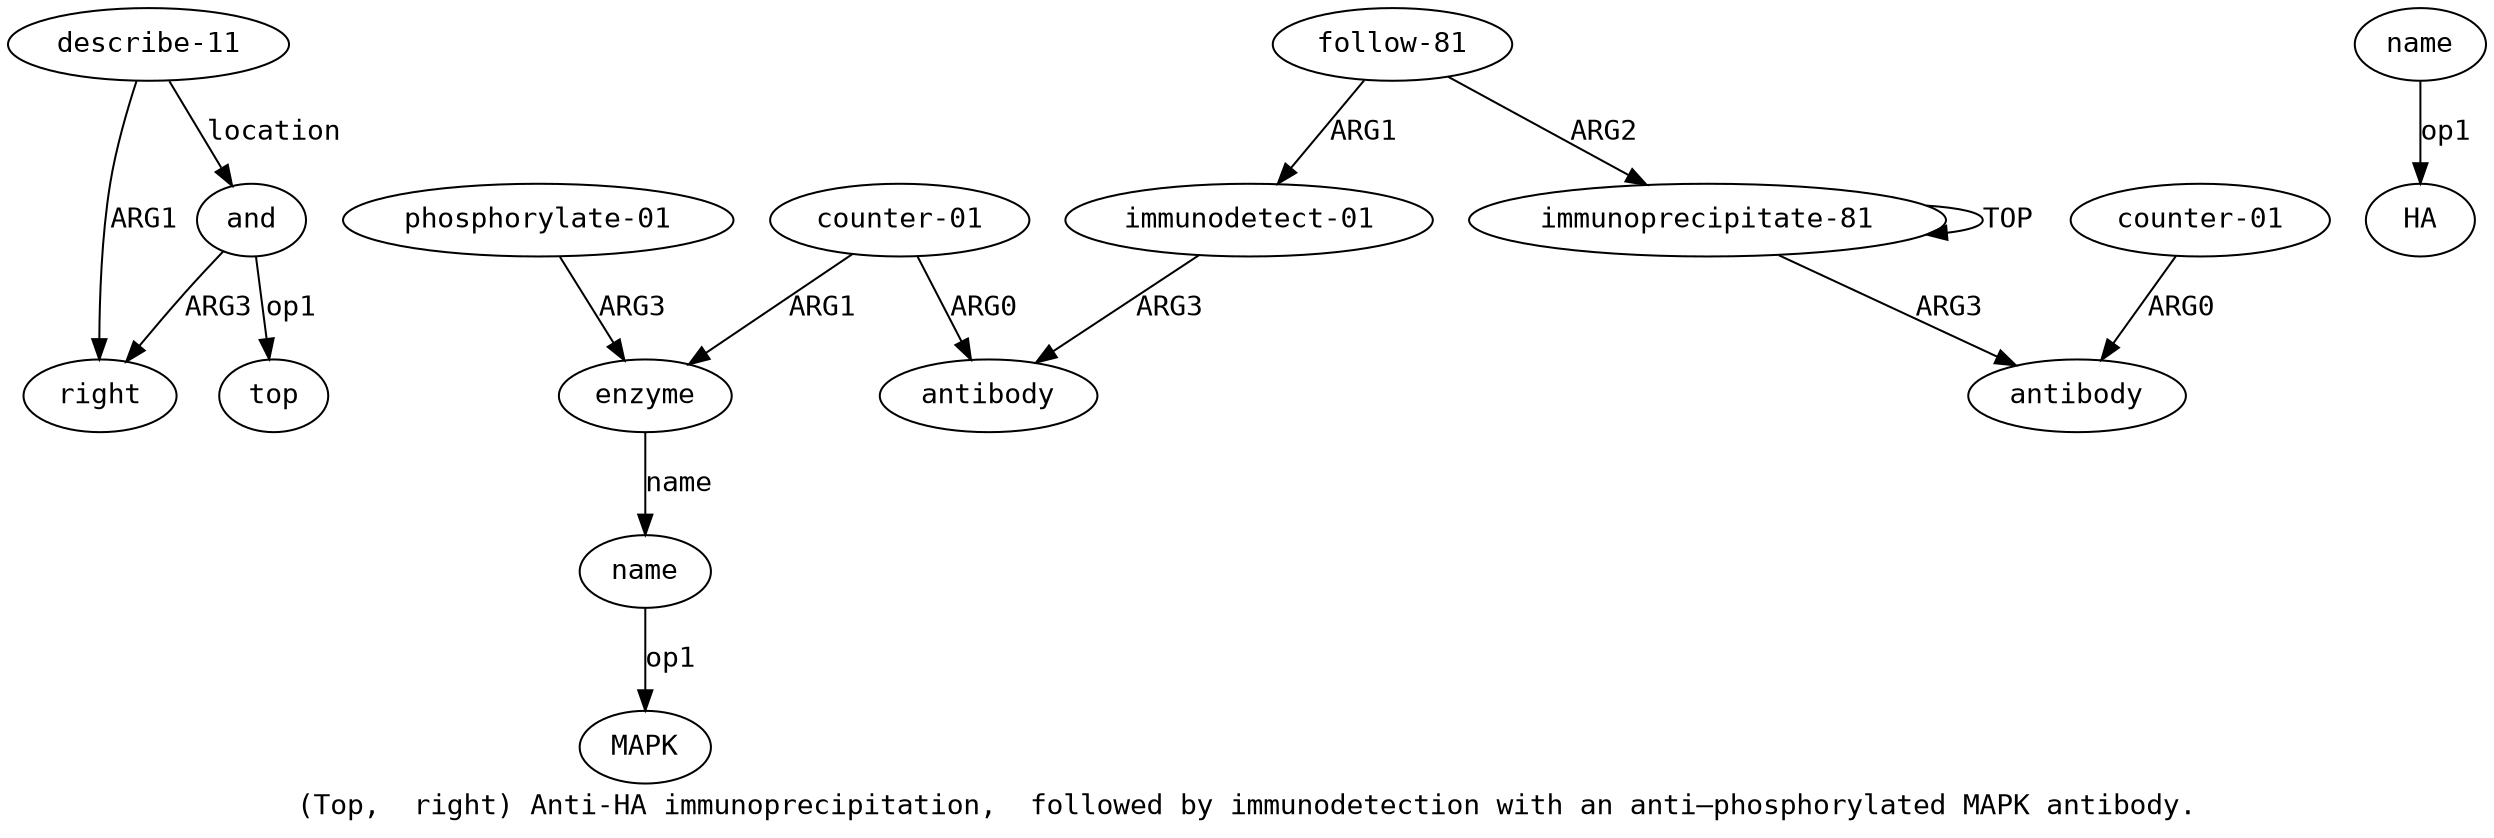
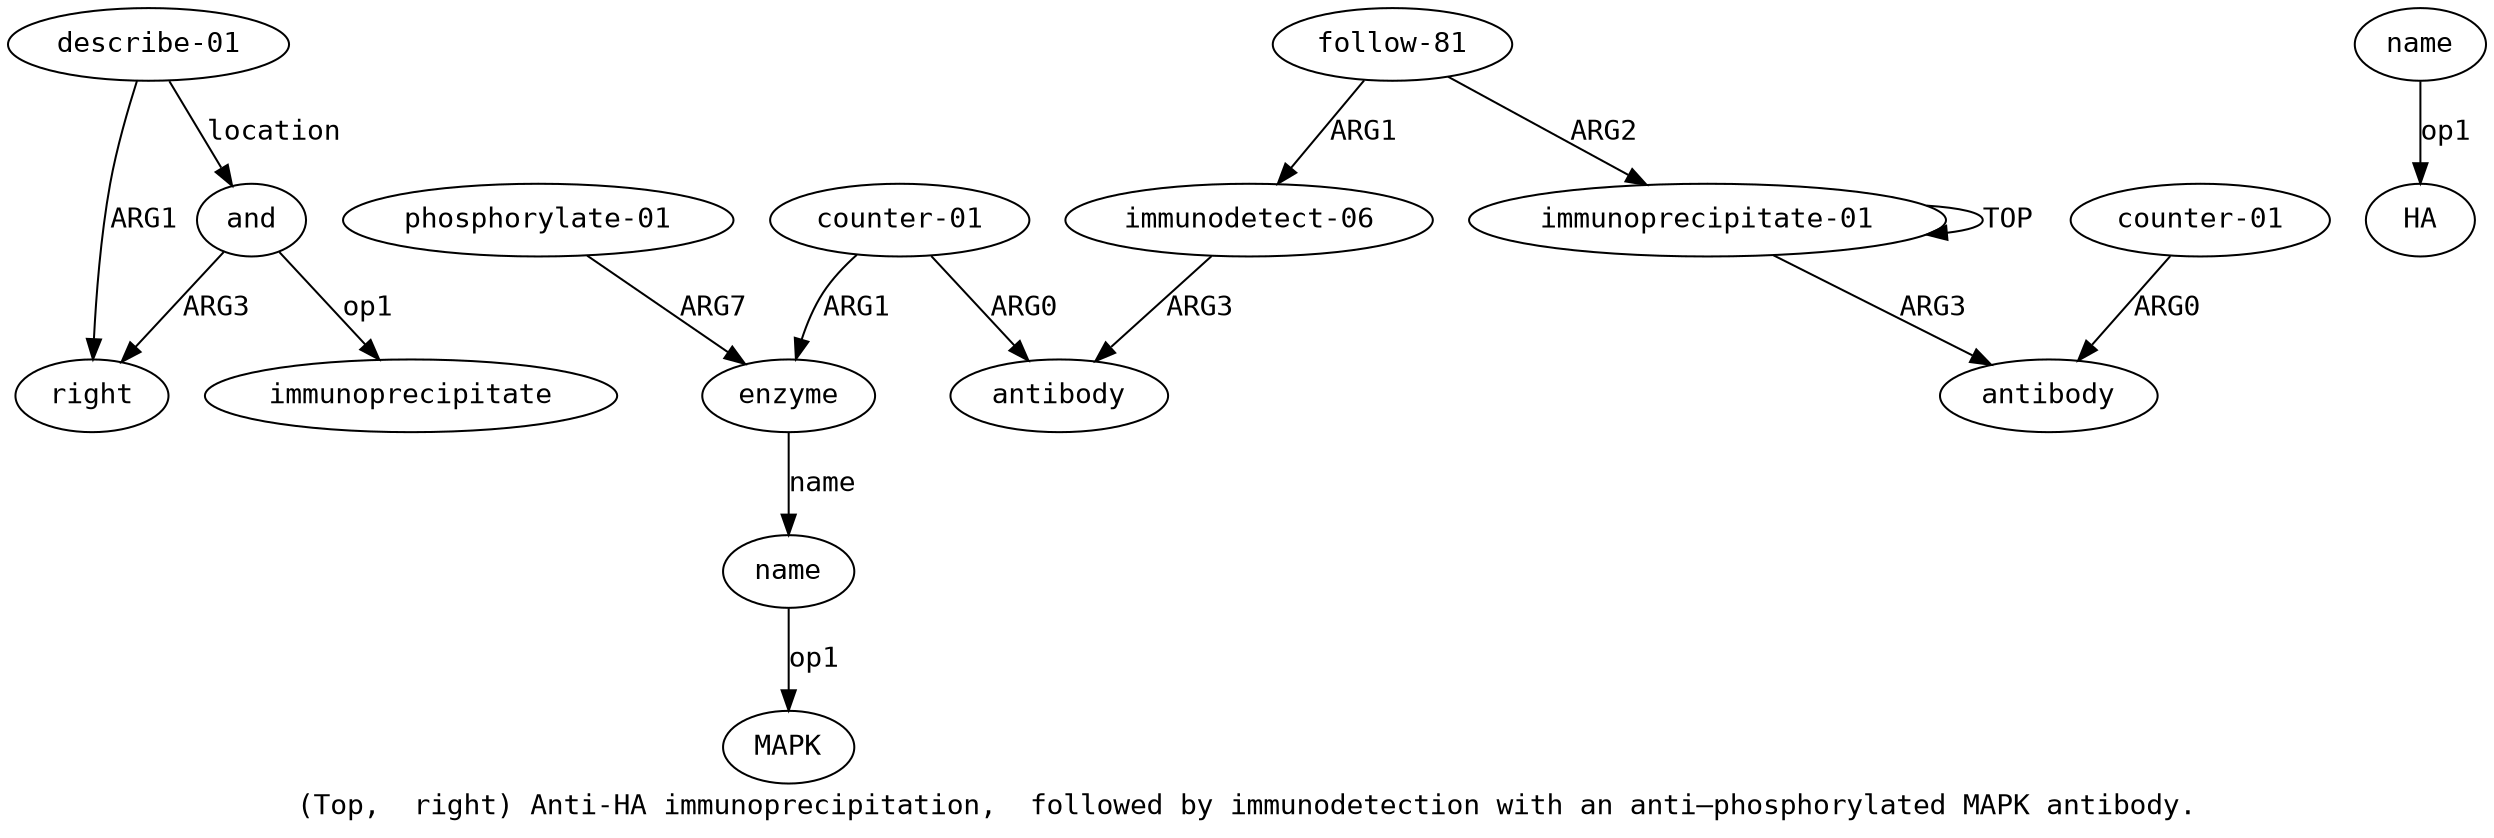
  digraph {
    fontname="DejaVu Sans Mono"
    label="(Top,  right) Anti-HA immunoprecipitation,  followed by immunodetection with an anti–phosphorylated MAPK antibody."
    node [color=black fontname="DejaVu Sans Mono" gold_ind=-1 gold_label=name test_ind=-1 test_label=name]
    edge [color=black fontname="DejaVu Sans Mono" gold_label=ARG3 test_label=ARG3]
    n1 [gold_ind=15 gold_label=right label=right test_ind=15 test_label=right]
-   n2 [gold_ind=14 gold_label=top label=top test_ind=14 test_label=top]
+   n2 [gold_ind=14 gold_label=top label=immunoprecipitate test_ind=14 test_label=top]
    n3 [gold_label=MAPK label=MAPK test_label=MAPK]
    n4 [gold_ind=11 gold_label="phosphorylate-01" label="phosphorylate-01" test_ind=11 test_label="phosphorylate-01"]
    n5 [gold_ind=9 gold_label=enzyme label=enzyme test_ind=9 test_label=enzyme]
    n6 [gold_ind=10 label=name test_ind=10]
    n7 [gold_ind=13 gold_label=and label=and test_ind=13 test_label=and]
-   n8 [gold_ind=12 gold_label="describe-01" label="describe-11" test_ind=12 test_label="describe-01"]
-   n9 [gold_ind=0 gold_label="immunoprecipitate-01" label="immunoprecipitate-81" test_ind=0 test_label="immunoprecipitate-01"]
+   n8 [gold_ind=12 gold_label="describe-01" label="describe-01" test_ind=12 test_label="describe-01"]
+   n9 [gold_ind=0 gold_label="immunoprecipitate-01" label="immunoprecipitate-01" test_ind=0 test_label="immunoprecipitate-01"]
    n10 [gold_ind=1 gold_label=antibody label=antibody test_ind=1 test_label=antibody]
    n11 [gold_ind=4 label=name test_ind=4]
    n12 [gold_label=HA label=HA test_label=HA]
    n13 [gold_ind=2 gold_label="counter-01" label="counter-01" test_ind=2 test_label="counter-01"]
    n14 [gold_ind=5 gold_label="follow-01" label="follow-81" test_ind=5 test_label="follow-01"]
-   n15 [gold_ind=6 gold_label="immunodetect-01" label="immunodetect-01" test_ind=6 test_label="immunodetect-01"]
+   n15 [gold_ind=6 gold_label="immunodetect-01" label="immunodetect-06" test_ind=6 test_label="immunodetect-01"]
    n16 [gold_ind=7 gold_label=antibody label=antibody test_ind=7 test_label=antibody]
    n17 [gold_ind=8 gold_label="counter-01" label="counter-01" test_ind=8 test_label="counter-01"]
-   n4 -> n5 [label=ARG3]
+   n4 -> n5 [label=ARG7]
    n5 -> n6 [gold_label=name label=name test_label=name]
    n6 -> n3 [gold_label=op1 label=op1 test_label=op1]
    n7 -> n1 [gold_label=op2 label=ARG3 test_label=op2]
    n7 -> n2 [gold_label=op1 label=op1 test_label=op1]
    n8 -> n1 [gold_label=ARG1 label=ARG1 test_label=ARG1]
    n8 -> n7 [gold_label=location label=location test_label=location]
    n9 -> n9 [gold_label=TOP label=TOP test_label=TOP]
    n9 -> n10 [label=ARG3]
    n11 -> n12 [gold_label=op1 label=op1 test_label=op1]
    n13 -> n10 [gold_label=ARG0 label=ARG0 test_label=ARG0]
    n14 -> n9 [gold_label=ARG2 label=ARG2 test_label=ARG2]
    n14 -> n15 [gold_label=ARG1 label=ARG1 test_label=ARG1]
    n15 -> n16 [label=ARG3]
    n17 -> n5 [gold_label=ARG1 label=ARG1 test_label=ARG1]
    n17 -> n16 [gold_label=ARG0 label=ARG0 test_label=ARG0]
  }
